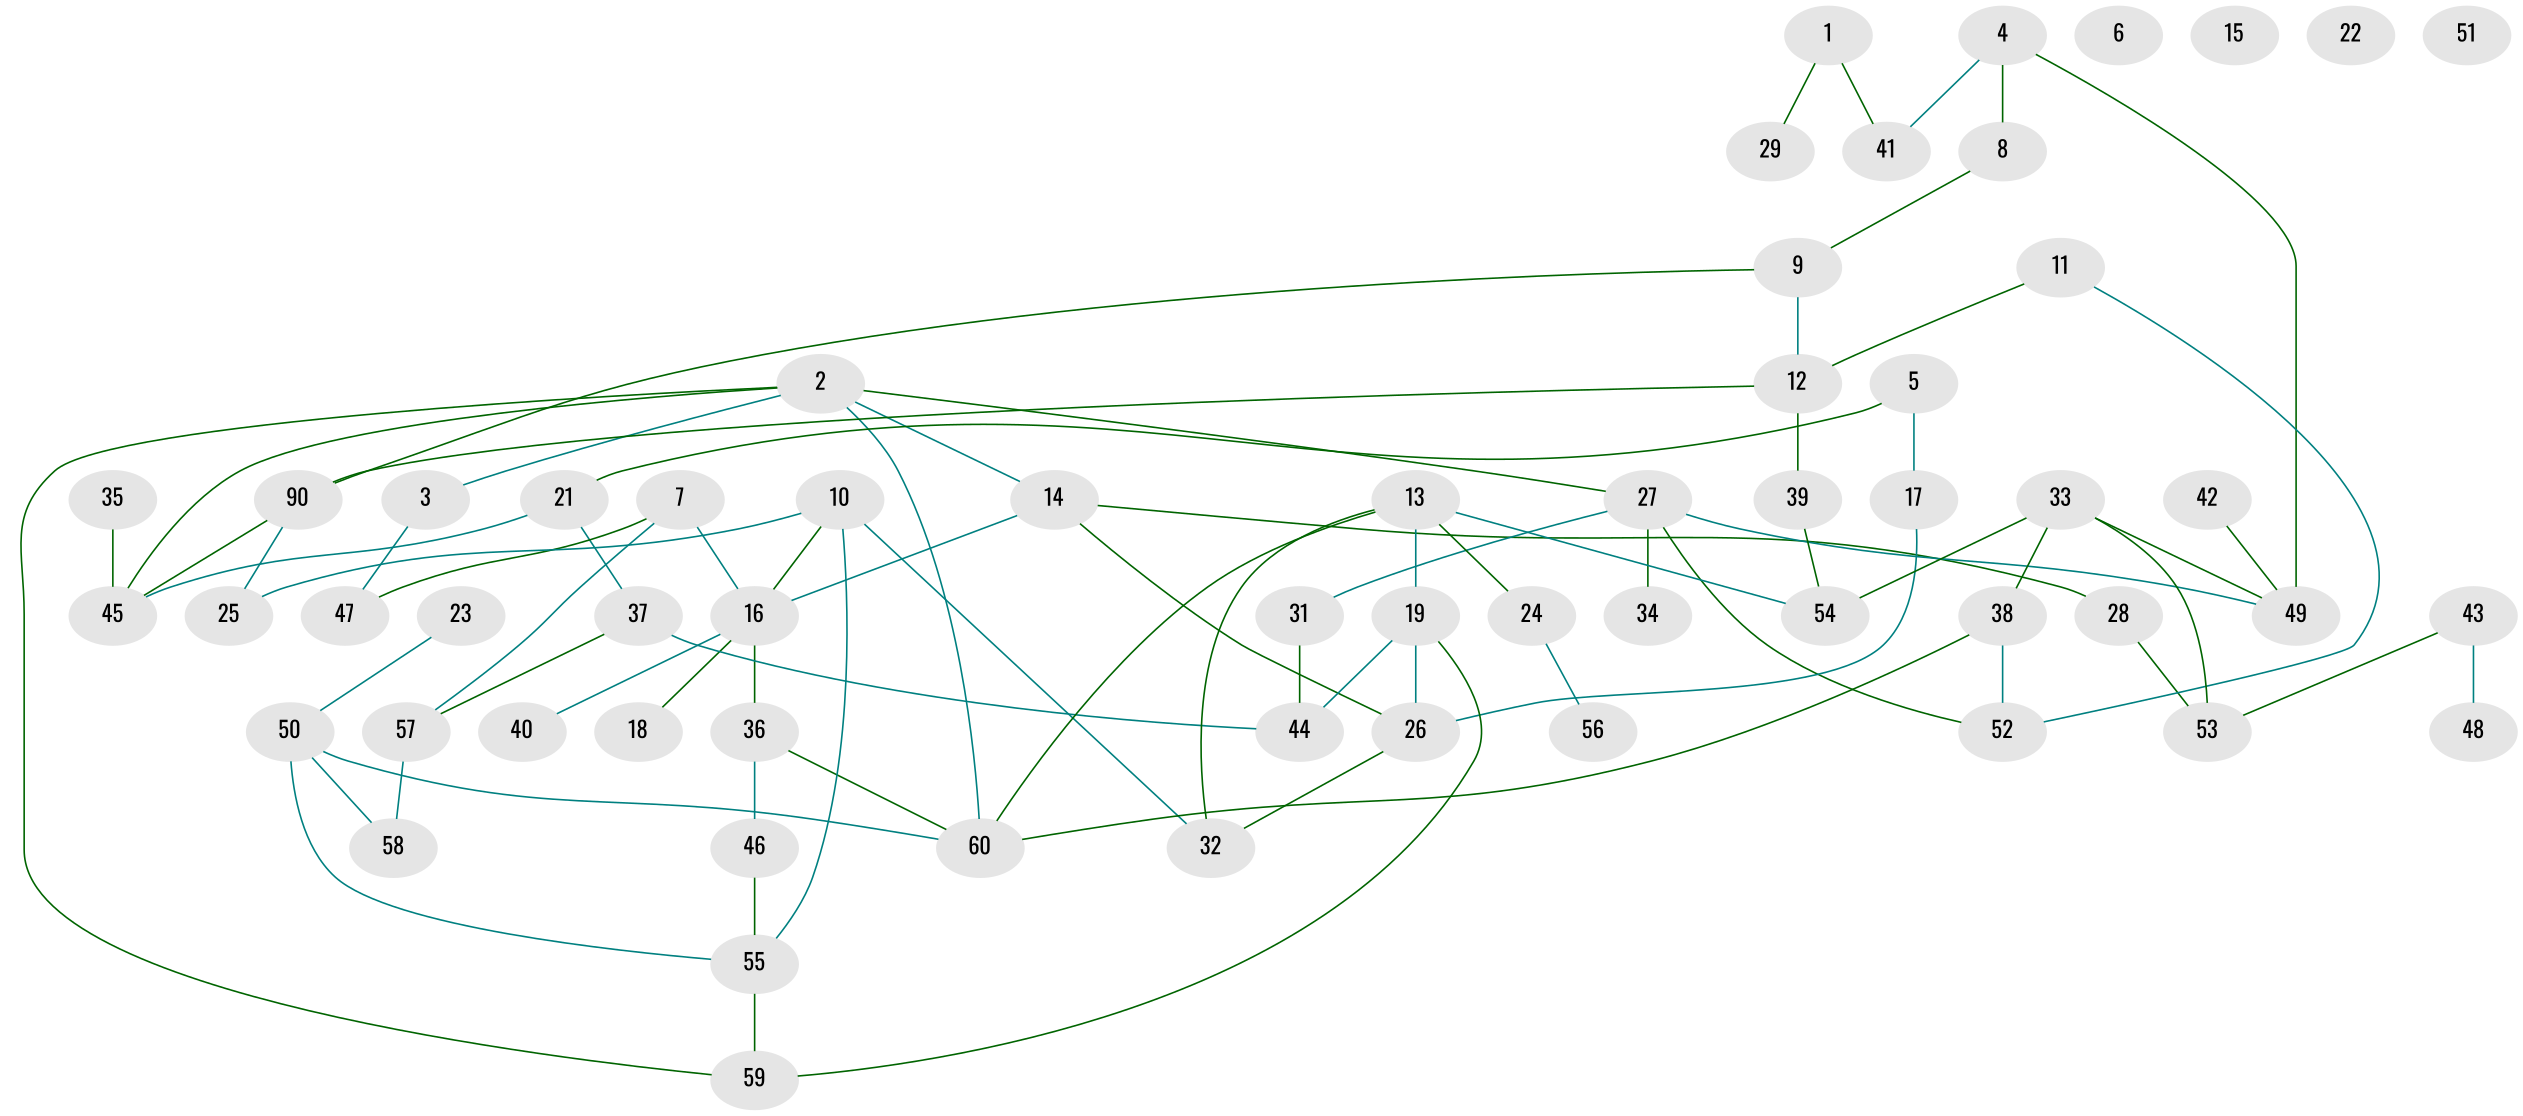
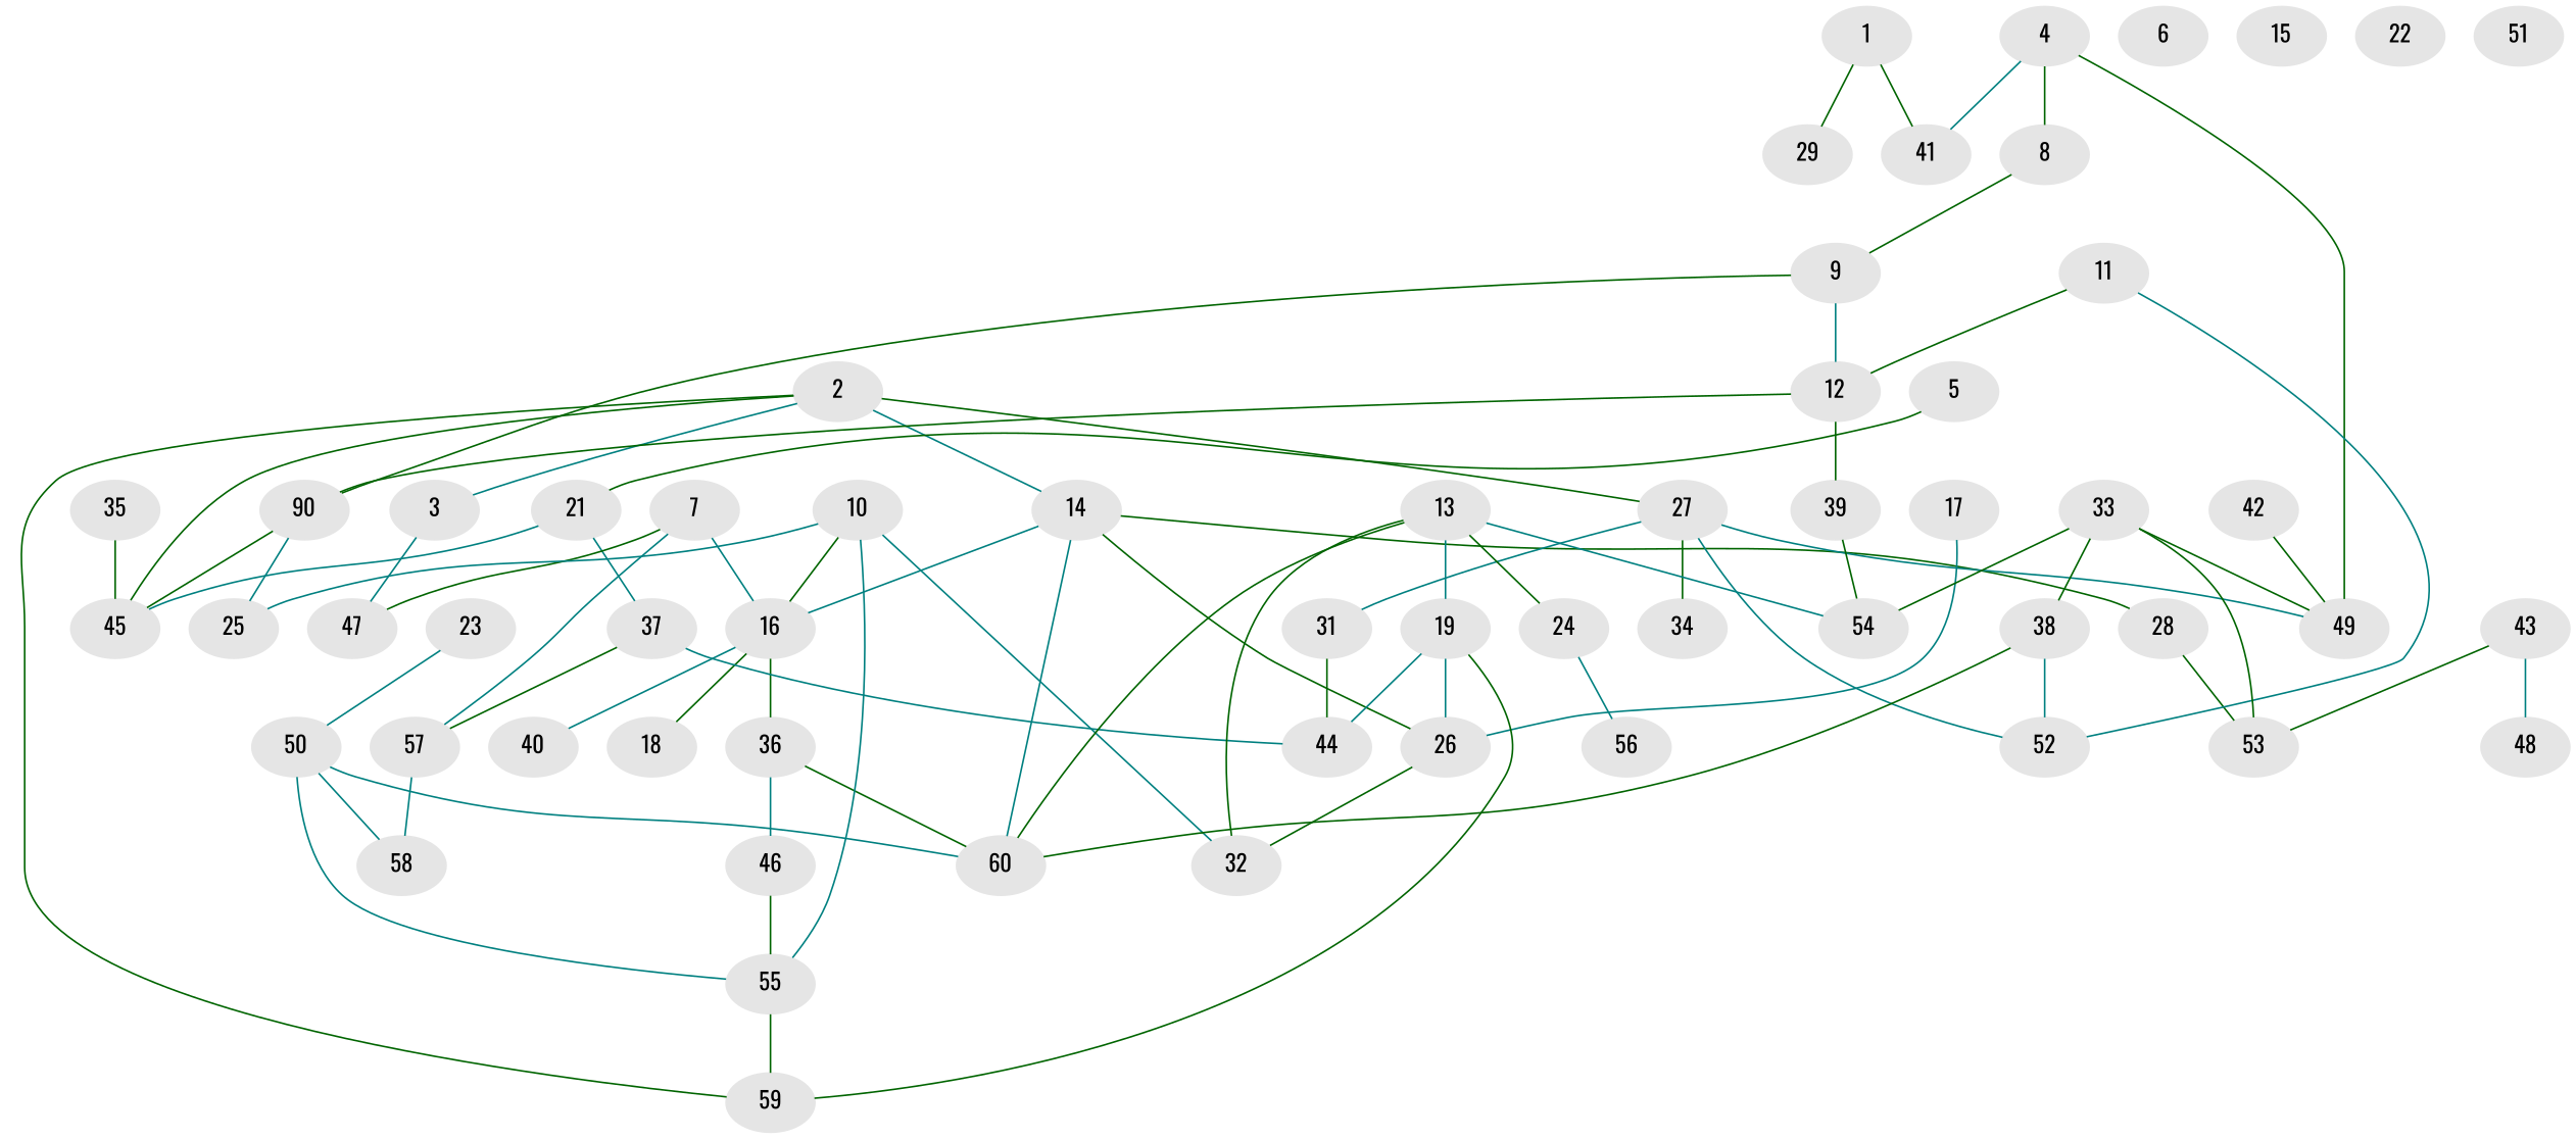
  graph {
    fontname=Oswald
    node [color=gray90 fontname=Oswald style=filled]
    edge [color=darkgreen fontname=Oswald]
    1
    29
    41
    2
    3
    14
    27
    45
    59
    60
    47
    16
    26
    28
    49
    52
    31
    34
    4
    8
    9
    5
    17
    21
    37
    6
    7
    57
    18
    36
    40
    58
    n33 [label=90]
    12
    39
    25
    10
    32
    55
    11
    54
    13
    19
    24
    44
    56
    53
    15
    46
    22
    23
    50
    35
    33
    38
    42
    43
    48
    51
    1 -- 29
    1 -- 41
    2 -- 3 [color=teal]
    2 -- 14 [color=teal]
    2 -- 27
    2 -- 45
    2 -- 59
-   2 -- 60 [color=teal]
+   14 -- 60 [color=teal]
    3 -- 47 [color=teal]
    14 -- 16 [color=teal]
    14 -- 26
    14 -- 28
    27 -- 49 [color=teal]
-   27 -- 52
+   27 -- 52 [color=teal]
    27 -- 31 [color=teal]
    27 -- 34
    16 -- 18
    16 -- 36
    16 -- 40 [color=teal]
    26 -- 32
    28 -- 53
    31 -- 44
    4 -- 41 [color=teal]
    4 -- 49
    4 -- 8
    8 -- 9
    9 -- n33
    9 -- 12 [color=teal]
-   5 -- 17 [color=teal]
    5 -- 21
    17 -- 26 [color=teal]
    21 -- 45 [color=teal]
    21 -- 37 [color=teal]
    37 -- 57
    37 -- 44 [color=teal]
    7 -- 47
    7 -- 16 [color=teal]
    7 -- 57 [color=teal]
    57 -- 58 [color=teal]
    36 -- 60
    36 -- 46 [color=teal]
    n33 -- 45
    n33 -- 25 [color=teal]
    12 -- n33
    12 -- 39
    39 -- 54
    10 -- 16
    10 -- 25 [color=teal]
    10 -- 32 [color=teal]
    10 -- 55 [color=teal]
    55 -- 59
    11 -- 52 [color=teal]
    11 -- 12
    13 -- 60
    13 -- 32
    13 -- 54 [color=teal]
    13 -- 19 [color=teal]
    13 -- 24
    19 -- 59
    19 -- 26 [color=teal]
    19 -- 44 [color=teal]
    24 -- 56 [color=teal]
    46 -- 55
    23 -- 50 [color=teal]
    50 -- 60 [color=teal]
    50 -- 58 [color=teal]
    50 -- 55 [color=teal]
    35 -- 45
    33 -- 49
    33 -- 54
    33 -- 53
    33 -- 38
    38 -- 60
    38 -- 52 [color=teal]
    42 -- 49
    43 -- 53
    43 -- 48 [color=teal]
  }
